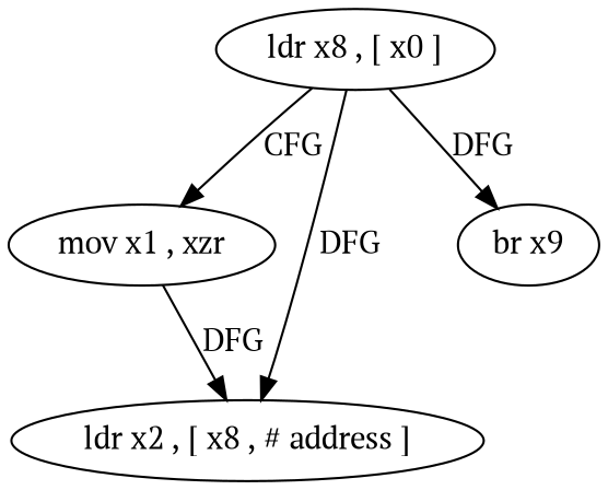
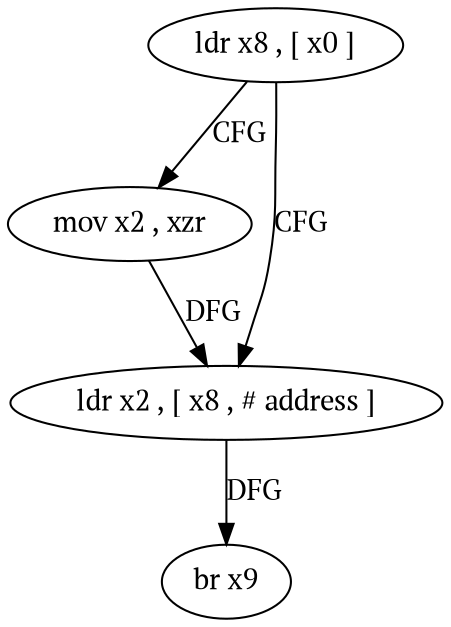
  digraph {
    fontname="PT Serif"
    node [fontname="PT Serif"]
    edge [fontname="PT Serif"]
    n1 [label="ldr x8 , [ x0 ]"]
-   n2 [label="mov x1 , xzr"]
+   n2 [label="mov x2 , xzr"]
    n3 [label="ldr x2 , [ x8 , # address ]"]
    n4 [label="br x9"]
    n1 -> n2 [label=CFG]
-   n1 -> n3 [label=DFG]
+   n1 -> n3 [label=CFG]
    n2 -> n3 [label=DFG]
-   n1 -> n4 [label=DFG]
+   n3 -> n4 [label=DFG]
  }
